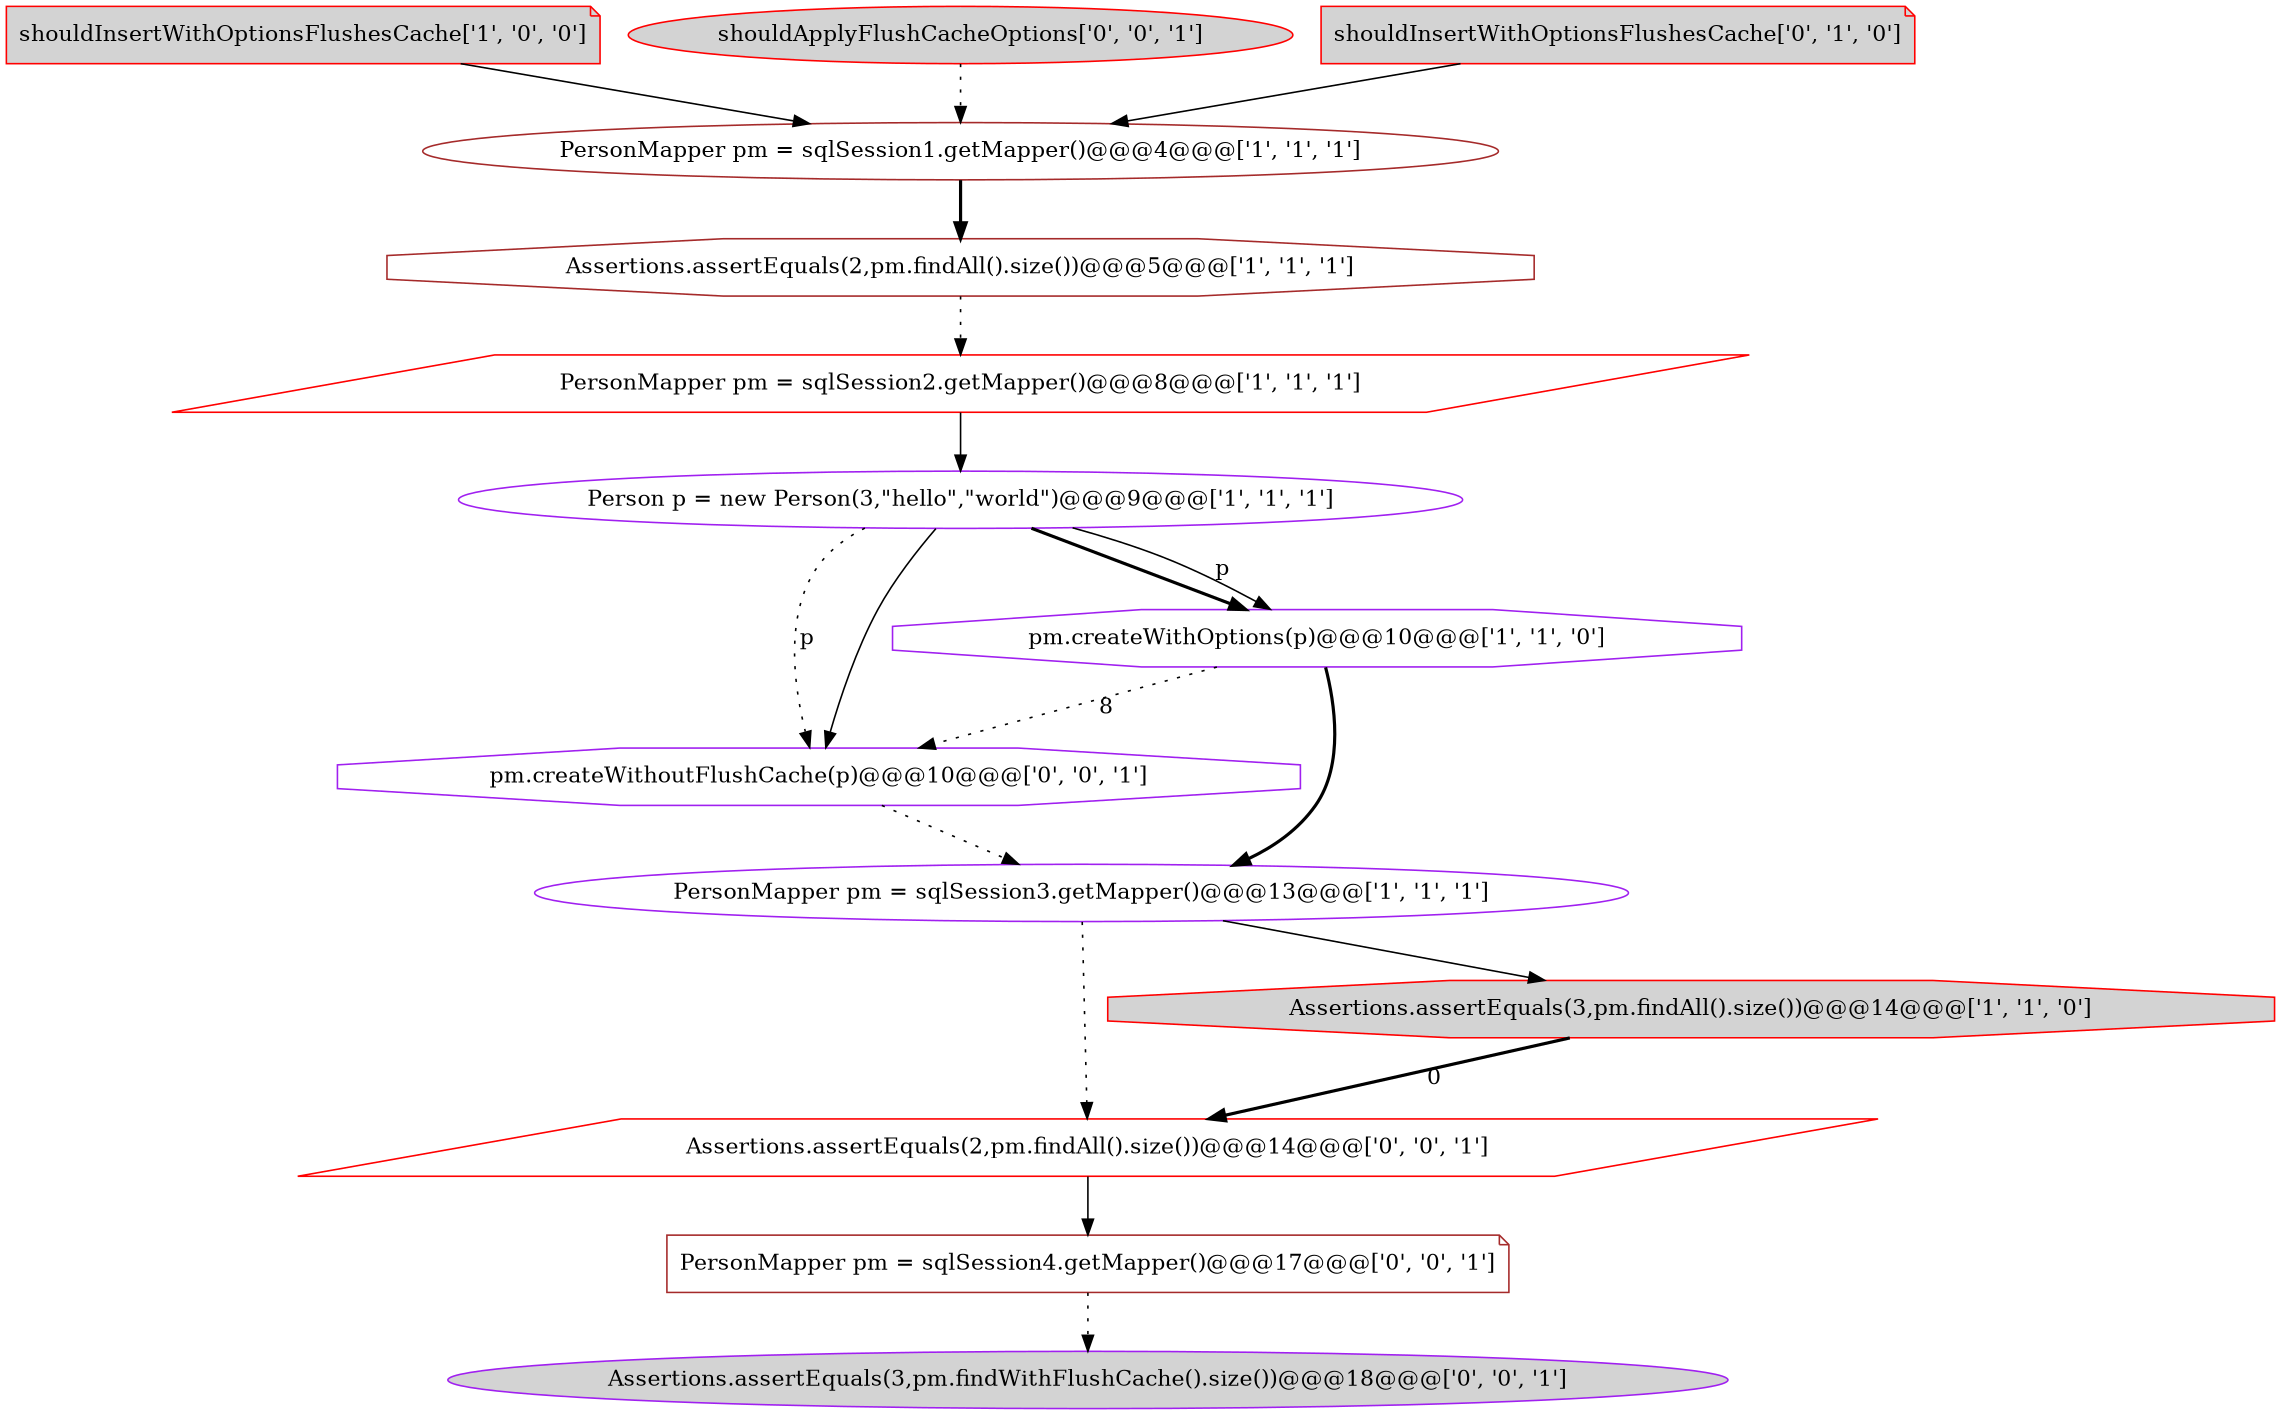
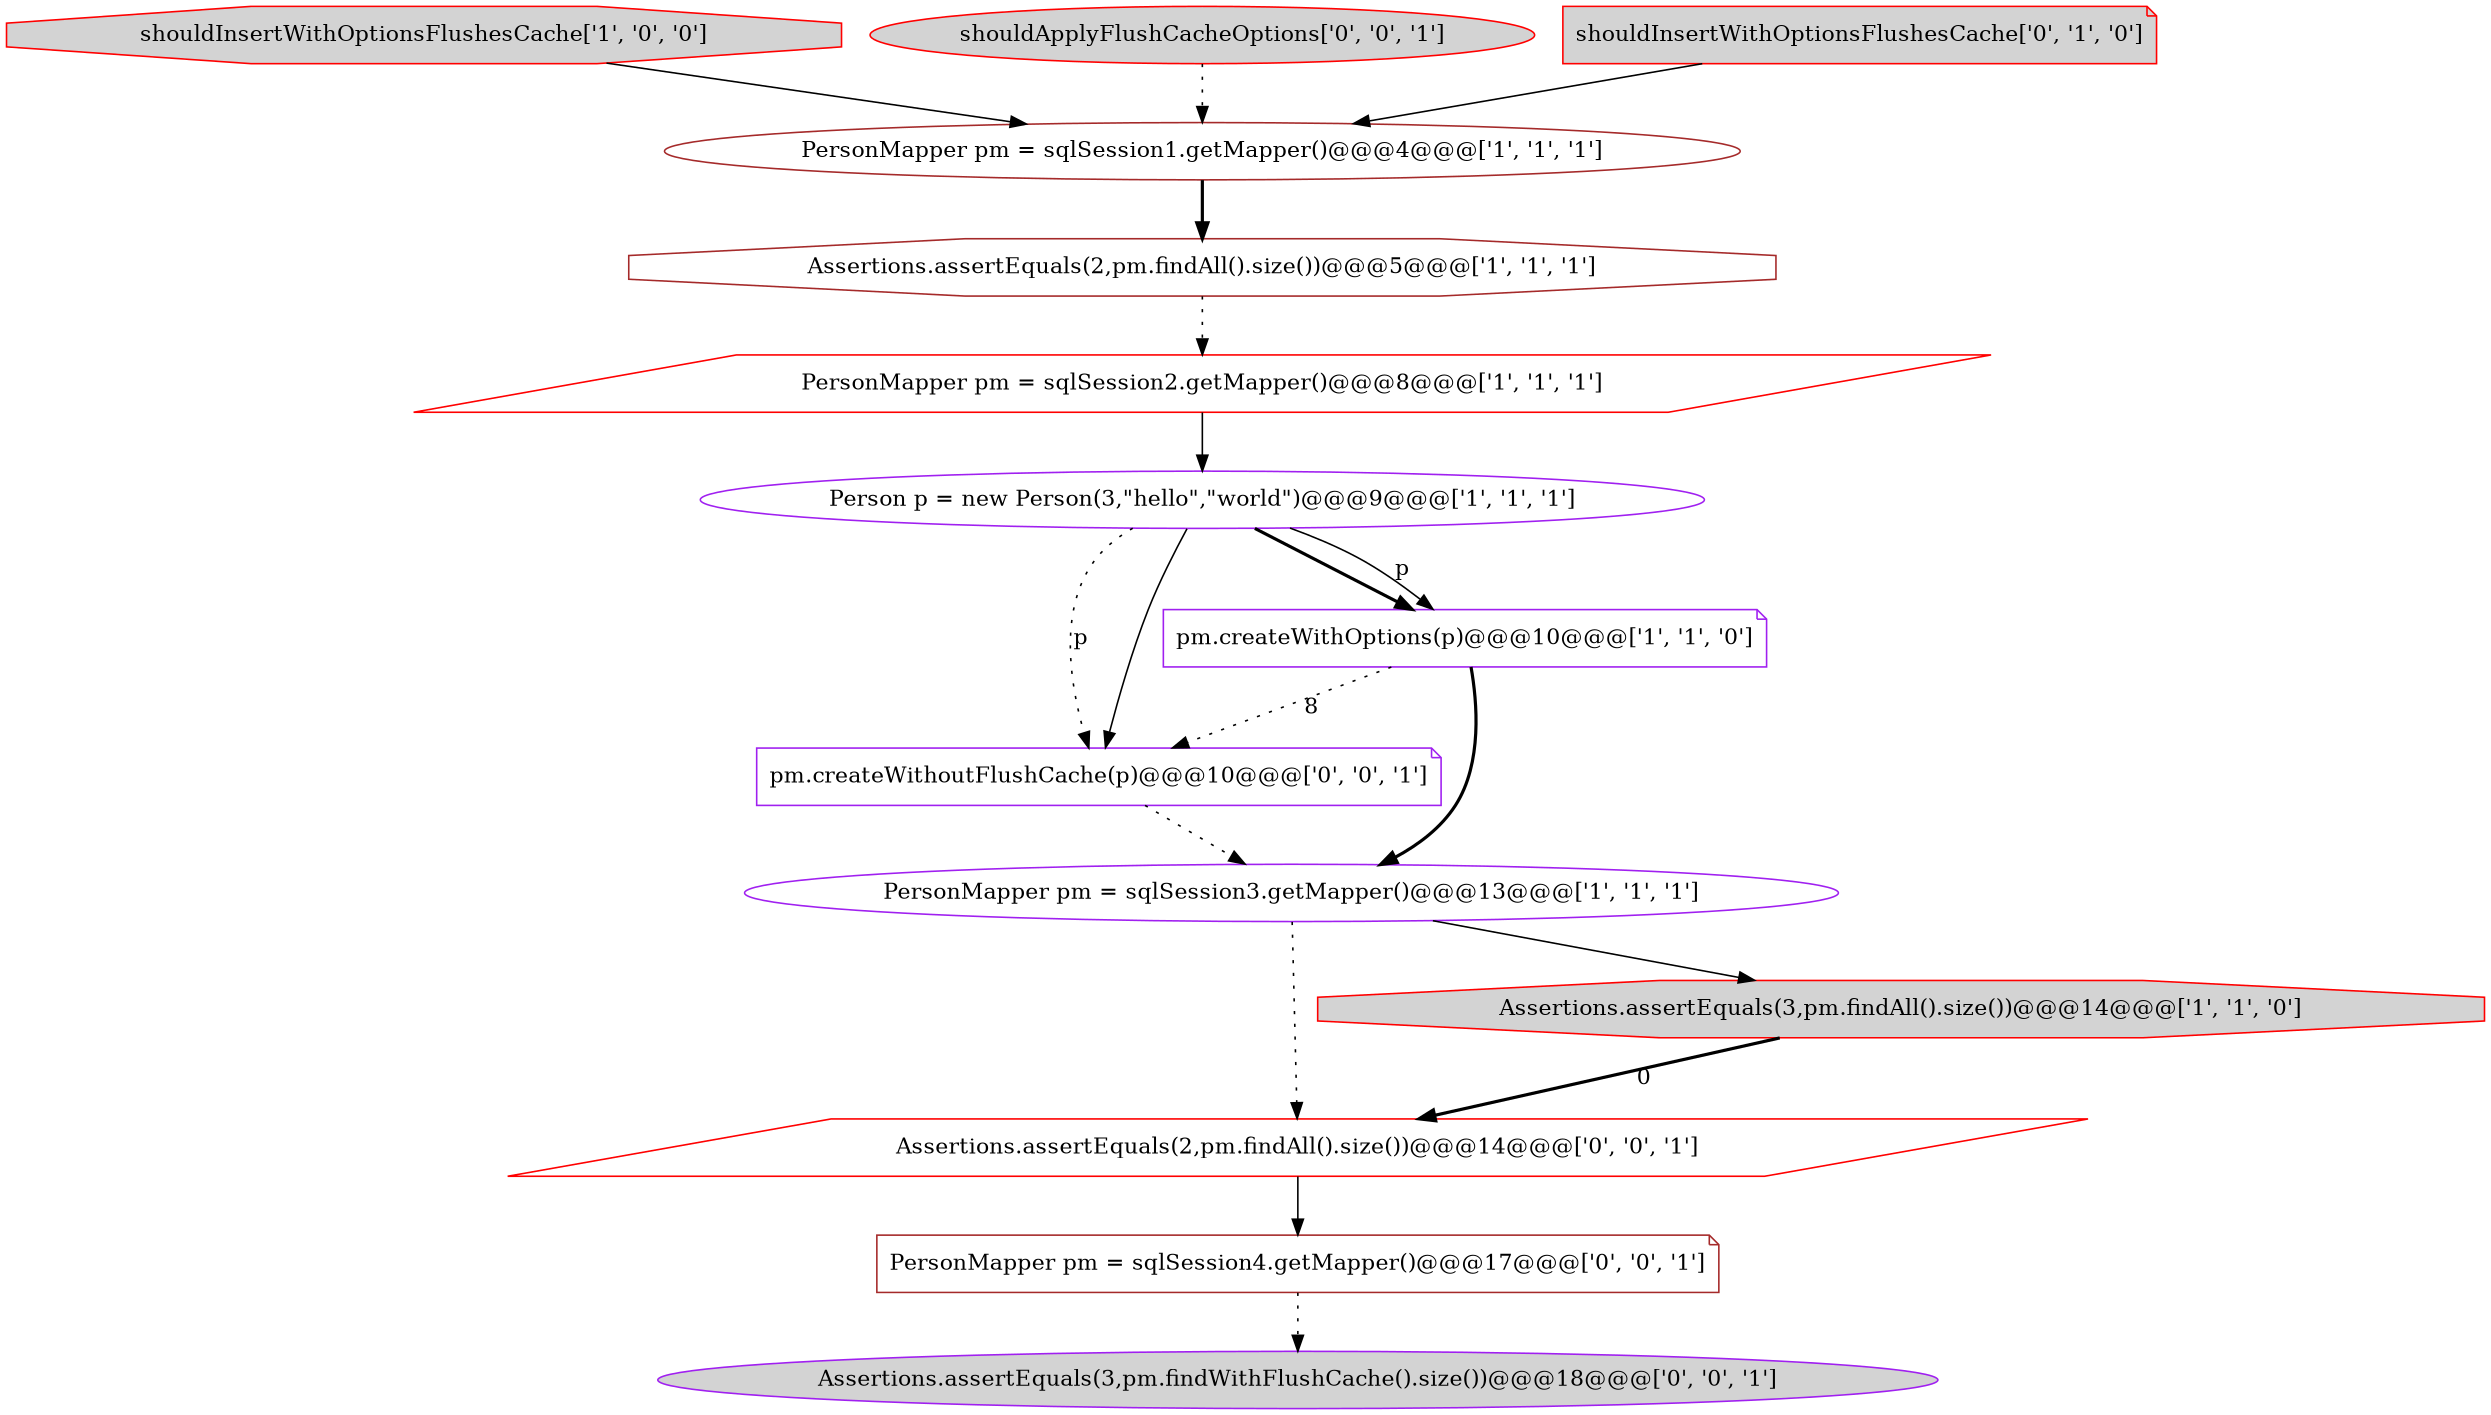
  digraph {
    node [color=red fillcolor=white shape=ellipse style=filled]
    edge [style=dotted]
-   n1 [color=purple label="pm.createWithoutFlushCache(p)@@@10@@@['0', '0', '1']" shape=octagon]
+   n1 [color=purple label="pm.createWithoutFlushCache(p)@@@10@@@['0', '0', '1']" shape=note]
    n2 [color=purple label="PersonMapper pm = sqlSession3.getMapper()@@@13@@@['1', '1', '1']"]
    n3 [label="Assertions.assertEquals(2,pm.findAll().size())@@@14@@@['0', '0', '1']" shape=parallelogram]
    n4 [fillcolor=lightgray label="Assertions.assertEquals(3,pm.findAll().size())@@@14@@@['1', '1', '0']" shape=octagon]
-   n5 [fillcolor=lightgray label="shouldInsertWithOptionsFlushesCache['1', '0', '0']" shape=note]
+   n5 [fillcolor=lightgray label="shouldInsertWithOptionsFlushesCache['1', '0', '0']" shape=octagon]
    n6 [color=brown label="PersonMapper pm = sqlSession1.getMapper()@@@4@@@['1', '1', '1']"]
    n7 [color=brown label="Assertions.assertEquals(2,pm.findAll().size())@@@5@@@['1', '1', '1']" shape=octagon]
    n8 [label="PersonMapper pm = sqlSession2.getMapper()@@@8@@@['1', '1', '1']" shape=parallelogram]
    n9 [color=purple label="Person p = new Person(3,\"hello\",\"world\")@@@9@@@['1', '1', '1']"]
-   n10 [color=purple label="pm.createWithOptions(p)@@@10@@@['1', '1', '0']" shape=octagon]
+   n10 [color=purple label="pm.createWithOptions(p)@@@10@@@['1', '1', '0']" shape=note]
    n11 [color=brown label="PersonMapper pm = sqlSession4.getMapper()@@@17@@@['0', '0', '1']" shape=note]
    n12 [fillcolor=lightgray label="shouldApplyFlushCacheOptions['0', '0', '1']"]
    n13 [color=purple fillcolor=lightgray label="Assertions.assertEquals(3,pm.findWithFlushCache().size())@@@18@@@['0', '0', '1']"]
    n14 [fillcolor=lightgray label="shouldInsertWithOptionsFlushesCache['0', '1', '0']" shape=note]
    n1 -> n2
    n2 -> n3
    n2 -> n4 [style=solid]
    n3 -> n11 [style=solid]
    n4 -> n3 [label=0 style=bold]
    n5 -> n6 [style=solid]
    n6 -> n7 [style=bold]
    n7 -> n8
    n8 -> n9 [style=solid]
    n9 -> n1 [label=p]
    n9 -> n1 [style=solid]
    n9 -> n10 [style=bold]
    n9 -> n10 [label=p style=solid]
    n10 -> n1 [label=8]
    n10 -> n2 [style=bold]
    n11 -> n13
    n12 -> n6
    n14 -> n6 [style=solid]
  }
